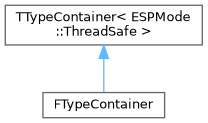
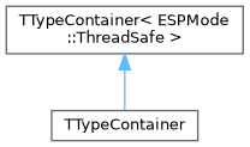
  digraph {
    rankdir=TB
    node [color=grey40 fillcolor=white fontname=Helvetica fontsize=10 shape=box style=filled]
    n1 [height=0.2 label="TTypeContainer\< ESPMode\l::ThreadSafe \>" width=0.4]
-   n2 [height=0.2 label=FTypeContainer width=0.4]
+   n2 [height=0.2 label=TTypeContainer width=0.4]
    n1 -> n2 [color=steelblue1 dir=back fontname=Helvetica fontsize=10 labelfontname=Helvetica labelfontsize=10 style=solid]
  }
